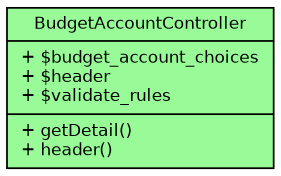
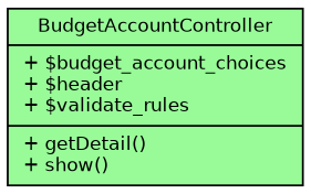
  digraph {
-   n1 [color=black fillcolor=palegreen fontcolor=black fontname=Helvetica fontsize=10 height=0.2 label="{BudgetAccountController\n|+ $budget_account_choices\l+ $header\l+ $validate_rules\l|+ getDetail()\l+ header()\l}" shape=record style=filled width=0.4]
+   n1 [color=black fillcolor=palegreen fontcolor=black fontname=Helvetica fontsize=10 height=0.2 label="{BudgetAccountController\n|+ $budget_account_choices\l+ $header\l+ $validate_rules\l|+ getDetail()\l+ show()\l}" shape=record style=filled width=0.4]
  }
